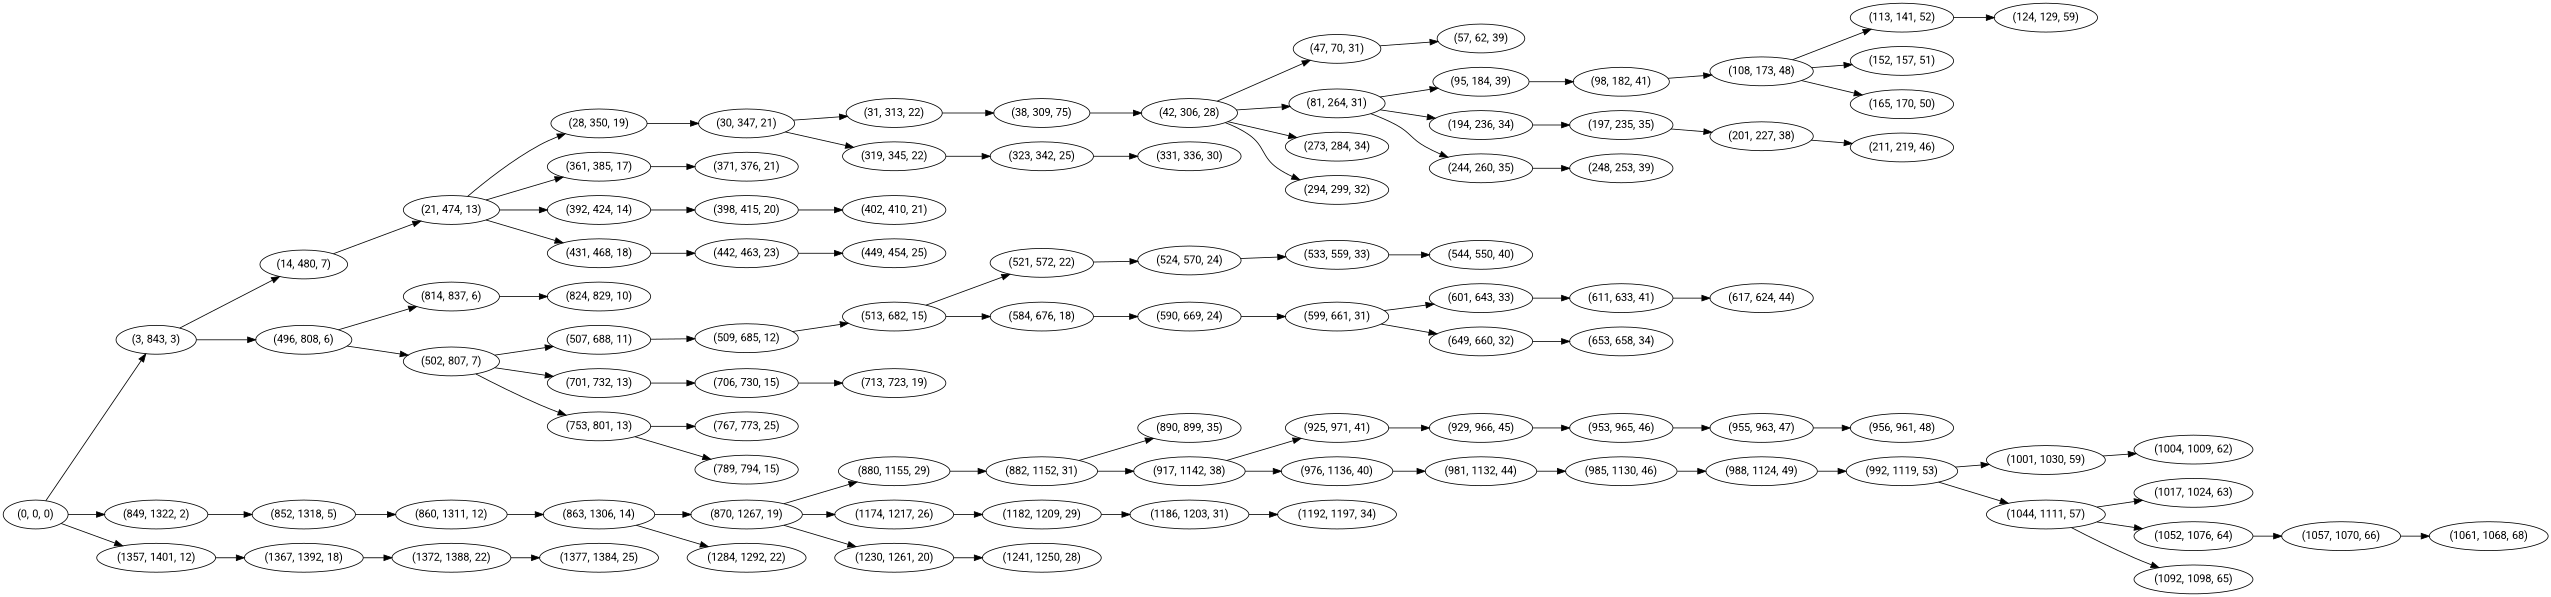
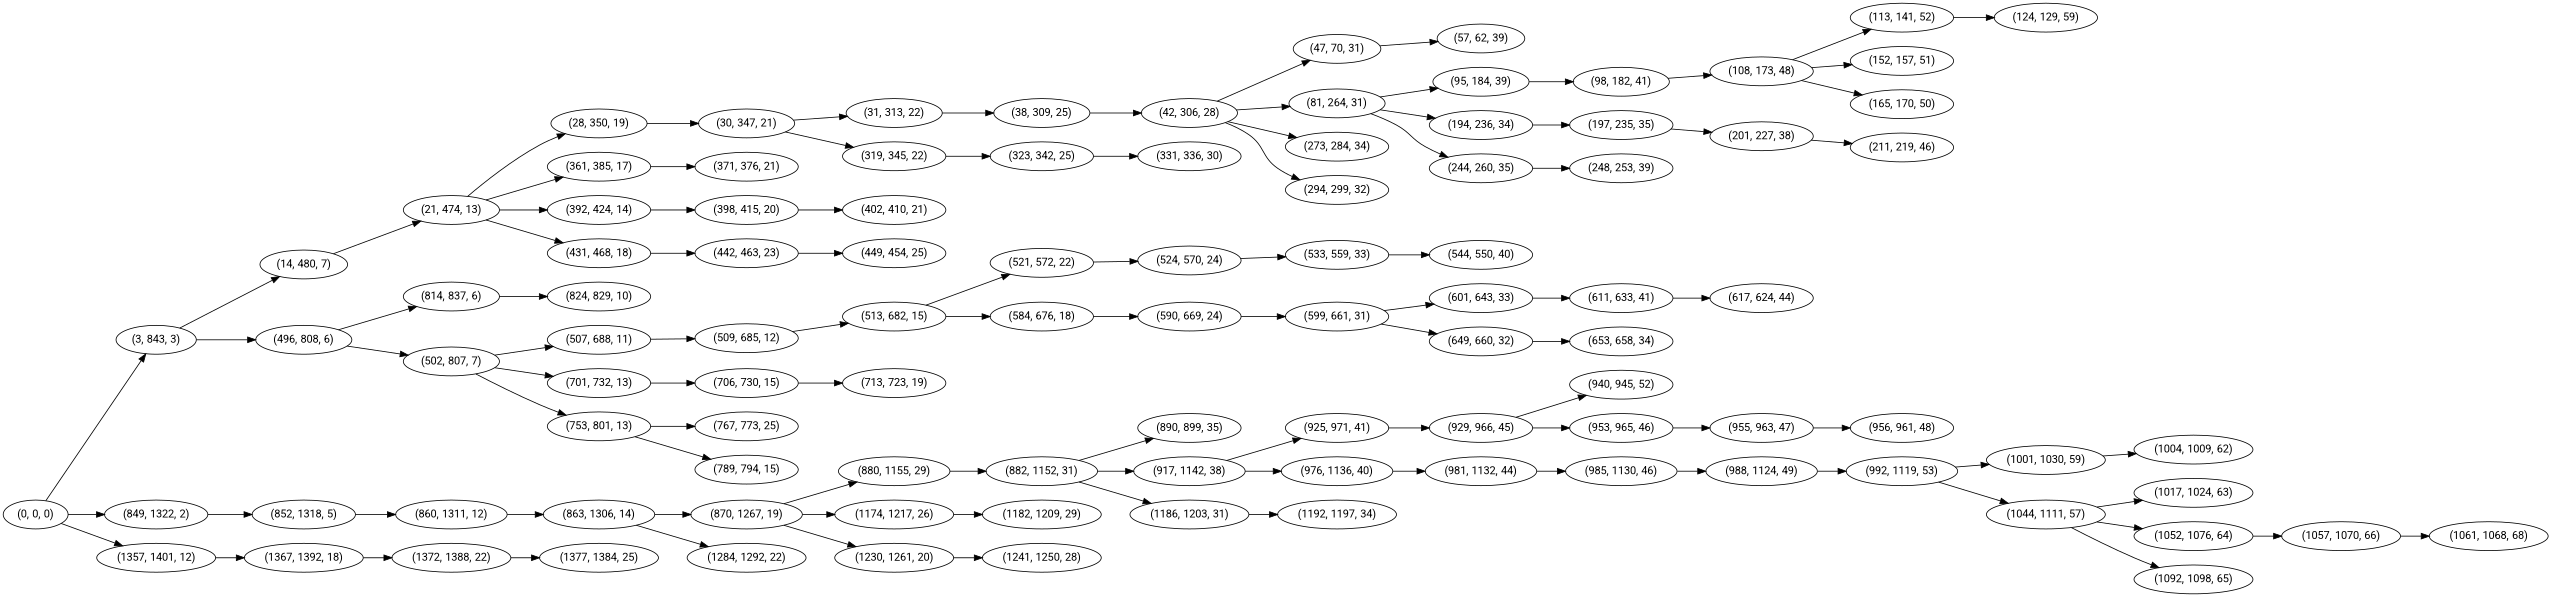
  digraph {
    fontname=Roboto
    rankdir=LR
    node [fontname=Roboto]
    edge [fontname=Roboto]
    "(0, 0, 0)"
    "(3, 843, 3)"
    "(849, 1322, 2)"
    "(1357, 1401, 12)"
    "(14, 480, 7)"
    "(496, 808, 6)"
    "(852, 1318, 5)"
    "(1367, 1392, 18)"
    "(21, 474, 13)"
    "(814, 837, 6)"
    "(502, 807, 7)"
    "(824, 829, 10)"
    "(28, 350, 19)"
    "(361, 385, 17)"
    "(392, 424, 14)"
    "(431, 468, 18)"
    "(30, 347, 21)"
    "(371, 376, 21)"
    "(398, 415, 20)"
    "(442, 463, 23)"
    "(31, 313, 22)"
    "(319, 345, 22)"
-   "(38, 309, 25)" [label="(38, 309, 75)"]
+   "(38, 309, 25)"
    "(323, 342, 25)"
    "(42, 306, 28)"
    "(47, 70, 31)"
    "(81, 264, 31)"
    "(273, 284, 34)"
    "(294, 299, 32)"
    "(57, 62, 39)"
    "(95, 184, 39)"
    "(194, 236, 34)"
    "(244, 260, 35)"
    "(98, 182, 41)"
    "(197, 235, 35)"
    "(248, 253, 39)"
    "(108, 173, 48)"
    "(113, 141, 52)"
    "(152, 157, 51)"
    "(165, 170, 50)"
    "(124, 129, 59)"
    "(201, 227, 38)"
    "(211, 219, 46)"
    "(331, 336, 30)"
    "(402, 410, 21)"
    "(449, 454, 25)"
    "(507, 688, 11)"
    "(701, 732, 13)"
    "(753, 801, 13)"
    "(509, 685, 12)"
    "(706, 730, 15)"
    "(767, 773, 25)"
    "(789, 794, 15)"
    "(513, 682, 15)"
    "(521, 572, 22)"
    "(584, 676, 18)"
    "(524, 570, 24)"
    "(590, 669, 24)"
    "(533, 559, 33)"
    "(544, 550, 40)"
    "(599, 661, 31)"
    "(601, 643, 33)"
    "(649, 660, 32)"
    "(611, 633, 41)"
    "(653, 658, 34)"
    "(617, 624, 44)"
    "(713, 723, 19)"
    "(860, 1311, 12)"
    "(863, 1306, 14)"
    "(870, 1267, 19)"
    "(1284, 1292, 22)"
    "(880, 1155, 29)"
    "(1174, 1217, 26)"
    "(1230, 1261, 20)"
    "(882, 1152, 31)"
    "(1182, 1209, 29)"
    "(1241, 1250, 28)"
    "(890, 899, 35)"
    "(917, 1142, 38)"
    "(925, 971, 41)"
    "(976, 1136, 40)"
    "(929, 966, 45)"
    "(981, 1132, 44)"
+   "(940, 945, 52)"
    "(953, 965, 46)"
    "(955, 963, 47)"
    "(956, 961, 48)"
    "(985, 1130, 46)"
    "(988, 1124, 49)"
    "(992, 1119, 53)"
    "(1001, 1030, 59)"
    "(1044, 1111, 57)"
    "(1004, 1009, 62)"
    "(1017, 1024, 63)"
    "(1052, 1076, 64)"
    "(1092, 1098, 65)"
    "(1057, 1070, 66)"
    "(1061, 1068, 68)"
    "(1186, 1203, 31)"
    "(1192, 1197, 34)"
    "(1372, 1388, 22)"
    "(1377, 1384, 25)"
    "(0, 0, 0)" -> "(3, 843, 3)"
    "(0, 0, 0)" -> "(849, 1322, 2)"
    "(0, 0, 0)" -> "(1357, 1401, 12)"
    "(3, 843, 3)" -> "(14, 480, 7)"
    "(3, 843, 3)" -> "(496, 808, 6)"
    "(849, 1322, 2)" -> "(852, 1318, 5)"
    "(1357, 1401, 12)" -> "(1367, 1392, 18)"
    "(14, 480, 7)" -> "(21, 474, 13)"
    "(496, 808, 6)" -> "(814, 837, 6)"
    "(496, 808, 6)" -> "(502, 807, 7)"
    "(852, 1318, 5)" -> "(860, 1311, 12)"
    "(1367, 1392, 18)" -> "(1372, 1388, 22)"
    "(21, 474, 13)" -> "(28, 350, 19)"
    "(21, 474, 13)" -> "(361, 385, 17)"
    "(21, 474, 13)" -> "(392, 424, 14)"
    "(21, 474, 13)" -> "(431, 468, 18)"
    "(814, 837, 6)" -> "(824, 829, 10)"
    "(502, 807, 7)" -> "(507, 688, 11)"
    "(502, 807, 7)" -> "(701, 732, 13)"
    "(502, 807, 7)" -> "(753, 801, 13)"
    "(28, 350, 19)" -> "(30, 347, 21)"
    "(361, 385, 17)" -> "(371, 376, 21)"
    "(392, 424, 14)" -> "(398, 415, 20)"
    "(431, 468, 18)" -> "(442, 463, 23)"
    "(30, 347, 21)" -> "(31, 313, 22)"
    "(30, 347, 21)" -> "(319, 345, 22)"
    "(398, 415, 20)" -> "(402, 410, 21)"
    "(442, 463, 23)" -> "(449, 454, 25)"
    "(31, 313, 22)" -> "(38, 309, 25)"
    "(319, 345, 22)" -> "(323, 342, 25)"
    "(38, 309, 25)" -> "(42, 306, 28)"
    "(323, 342, 25)" -> "(331, 336, 30)"
    "(42, 306, 28)" -> "(47, 70, 31)"
    "(42, 306, 28)" -> "(81, 264, 31)"
    "(42, 306, 28)" -> "(273, 284, 34)"
    "(42, 306, 28)" -> "(294, 299, 32)"
    "(47, 70, 31)" -> "(57, 62, 39)"
    "(81, 264, 31)" -> "(95, 184, 39)"
    "(81, 264, 31)" -> "(194, 236, 34)"
    "(81, 264, 31)" -> "(244, 260, 35)"
    "(95, 184, 39)" -> "(98, 182, 41)"
    "(194, 236, 34)" -> "(197, 235, 35)"
    "(244, 260, 35)" -> "(248, 253, 39)"
    "(98, 182, 41)" -> "(108, 173, 48)"
    "(197, 235, 35)" -> "(201, 227, 38)"
    "(108, 173, 48)" -> "(113, 141, 52)"
    "(108, 173, 48)" -> "(152, 157, 51)"
    "(108, 173, 48)" -> "(165, 170, 50)"
    "(113, 141, 52)" -> "(124, 129, 59)"
    "(201, 227, 38)" -> "(211, 219, 46)"
    "(507, 688, 11)" -> "(509, 685, 12)"
    "(701, 732, 13)" -> "(706, 730, 15)"
    "(753, 801, 13)" -> "(767, 773, 25)"
    "(753, 801, 13)" -> "(789, 794, 15)"
    "(509, 685, 12)" -> "(513, 682, 15)"
    "(706, 730, 15)" -> "(713, 723, 19)"
    "(513, 682, 15)" -> "(521, 572, 22)"
    "(513, 682, 15)" -> "(584, 676, 18)"
    "(521, 572, 22)" -> "(524, 570, 24)"
    "(584, 676, 18)" -> "(590, 669, 24)"
    "(524, 570, 24)" -> "(533, 559, 33)"
    "(590, 669, 24)" -> "(599, 661, 31)"
    "(533, 559, 33)" -> "(544, 550, 40)"
    "(599, 661, 31)" -> "(601, 643, 33)"
    "(599, 661, 31)" -> "(649, 660, 32)"
    "(601, 643, 33)" -> "(611, 633, 41)"
    "(649, 660, 32)" -> "(653, 658, 34)"
    "(611, 633, 41)" -> "(617, 624, 44)"
    "(860, 1311, 12)" -> "(863, 1306, 14)"
    "(863, 1306, 14)" -> "(870, 1267, 19)"
    "(863, 1306, 14)" -> "(1284, 1292, 22)"
    "(870, 1267, 19)" -> "(880, 1155, 29)"
    "(870, 1267, 19)" -> "(1174, 1217, 26)"
    "(870, 1267, 19)" -> "(1230, 1261, 20)"
    "(880, 1155, 29)" -> "(882, 1152, 31)"
    "(1174, 1217, 26)" -> "(1182, 1209, 29)"
    "(1230, 1261, 20)" -> "(1241, 1250, 28)"
    "(882, 1152, 31)" -> "(890, 899, 35)"
    "(882, 1152, 31)" -> "(917, 1142, 38)"
-   "(1182, 1209, 29)" -> "(1186, 1203, 31)"
+   "(882, 1152, 31)" -> "(1186, 1203, 31)"
    "(917, 1142, 38)" -> "(925, 971, 41)"
    "(917, 1142, 38)" -> "(976, 1136, 40)"
    "(925, 971, 41)" -> "(929, 966, 45)"
    "(976, 1136, 40)" -> "(981, 1132, 44)"
+   "(929, 966, 45)" -> "(940, 945, 52)"
    "(929, 966, 45)" -> "(953, 965, 46)"
    "(981, 1132, 44)" -> "(985, 1130, 46)"
    "(953, 965, 46)" -> "(955, 963, 47)"
    "(955, 963, 47)" -> "(956, 961, 48)"
    "(985, 1130, 46)" -> "(988, 1124, 49)"
    "(988, 1124, 49)" -> "(992, 1119, 53)"
    "(992, 1119, 53)" -> "(1001, 1030, 59)"
    "(992, 1119, 53)" -> "(1044, 1111, 57)"
    "(1001, 1030, 59)" -> "(1004, 1009, 62)"
    "(1044, 1111, 57)" -> "(1017, 1024, 63)"
    "(1044, 1111, 57)" -> "(1052, 1076, 64)"
    "(1044, 1111, 57)" -> "(1092, 1098, 65)"
    "(1052, 1076, 64)" -> "(1057, 1070, 66)"
    "(1057, 1070, 66)" -> "(1061, 1068, 68)"
    "(1186, 1203, 31)" -> "(1192, 1197, 34)"
    "(1372, 1388, 22)" -> "(1377, 1384, 25)"
  }
